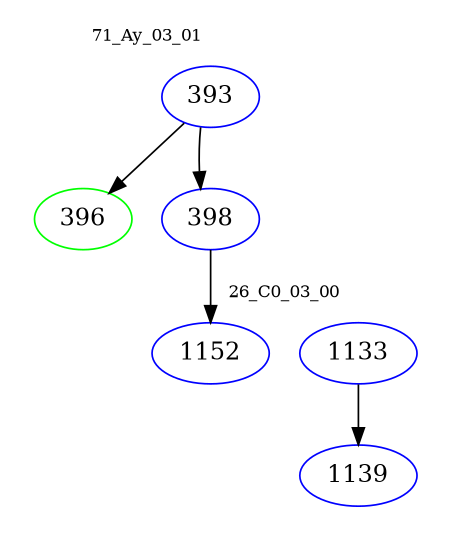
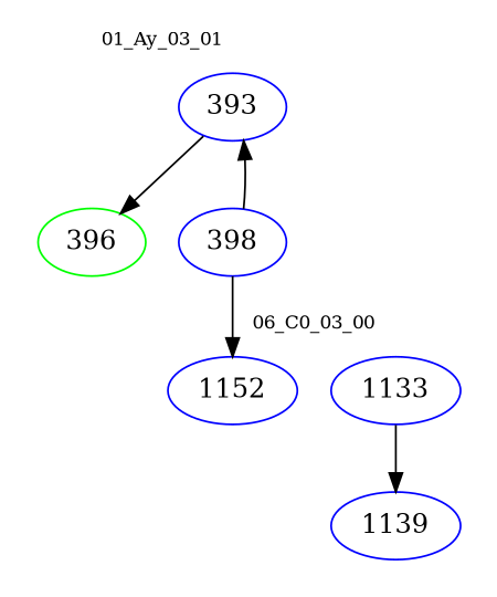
  digraph {
    node [color=blue]
    edge [color=black]
    n1 [label=393]
    n2 [color=green label=396]
    n3 [label=398]
    n4 [label=1133]
    n5 [label=1139]
    n6 [label=1152]
    subgraph cluster_1 {
      color=white
      fontsize=10
-     label="71_Ay_03_01"
+     label="01_Ay_03_01"
      n1
      n2
      n3
    }
    subgraph cluster_2 {
      color=white
      fontsize=10
-     label="26_C0_03_00"
+     label="06_C0_03_00"
      n4
      n5
      n6
    }
    n1 -> n2
-   n1 -> n3
+   n3 -> n1
    n3 -> n6
    n4 -> n5
  }
